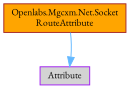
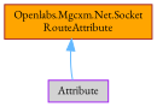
  digraph {
    fontname="EB Garamond"
    node [fontname="EB Garamond" fontsize=10 shape=box style=filled]
    n1 [color=brown fillcolor=orange fontcolor=black height=0.2 label="Openlabs.Mgcxm.Net.Socket\lRouteAttribute" width=0.4]
    n2 [color=purple fillcolor=lightgrey height=0.2 label=Attribute width=0.4]
-   n2 -> n1 [color=steelblue1 dir=back fontname="EB Garamond" fontsize=10 labelfontname=Helvetica labelfontsize=10 style=solid]
+   n1 -> n2 [color=steelblue1 dir=back fontname="EB Garamond" fontsize=10 labelfontname=Helvetica labelfontsize=10 style=solid]
  }
